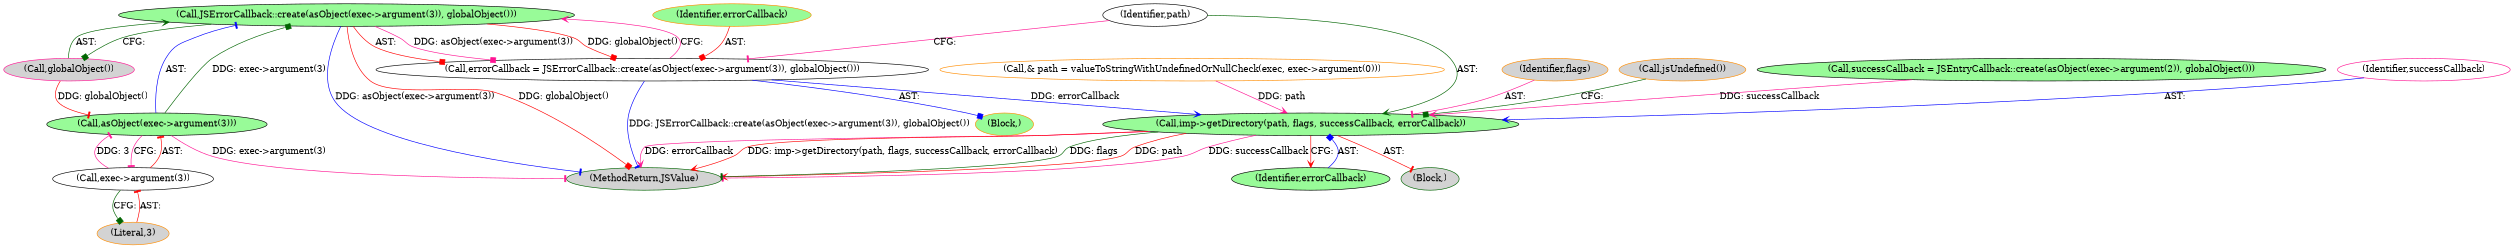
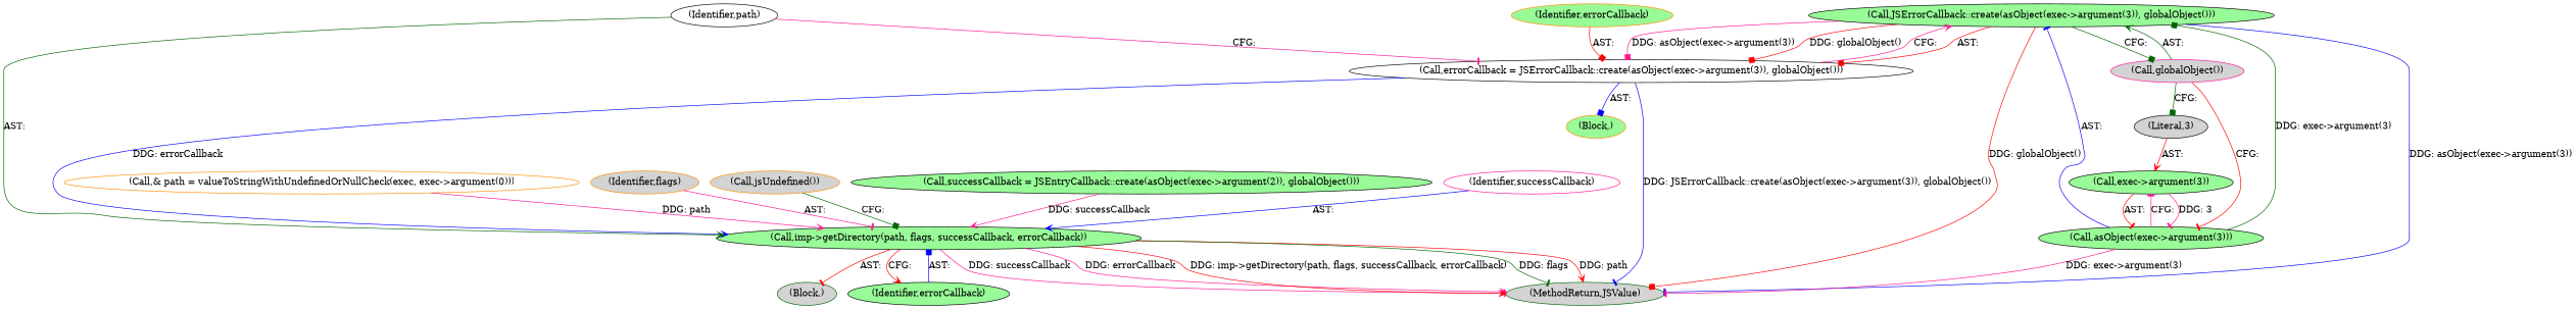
  digraph {
    node [color=black fillcolor=palegreen style=filled]
    edge [arrowhead=tee color=red]
    n1 [label="(Call,JSErrorCallback::create(asObject(exec->argument(3)), globalObject()))"]
    n2 [fillcolor=white label="(Call,errorCallback = JSErrorCallback::create(asObject(exec->argument(3)), globalObject()))"]
    n3 [color=deeppink fillcolor=lightgrey label="(Call,globalObject())"]
    n4 [color=darkgreen fillcolor=lightgrey label="(MethodReturn,JSValue)"]
    n5 [label="(Call,imp->getDirectory(path, flags, successCallback, errorCallback))"]
    n6 [color=darkorange label="(Block,)"]
    n7 [label="(Call,asObject(exec->argument(3)))"]
-   n8 [fillcolor=white label="(Call,exec->argument(3))"]
-   n9 [color=darkorange fillcolor=lightgrey label="(Literal,3)"]
+   n8 [label="(Call,exec->argument(3))"]
+   n9 [fillcolor=lightgrey label="(Literal,3)"]
    n10 [color=darkgreen fillcolor=lightgrey label="(Block,)"]
    n11 [label="(Identifier,errorCallback)"]
    n12 [color=darkorange fillcolor=white label="(Call,& path = valueToStringWithUndefinedOrNullCheck(exec, exec->argument(0)))"]
    n13 [fillcolor=white label="(Identifier,path)"]
    n14 [color=darkorange fillcolor=lightgrey label="(Identifier,flags)"]
    n15 [color=darkorange fillcolor=lightgrey label="(Call,jsUndefined())"]
    n16 [label="(Call,successCallback = JSEntryCallback::create(asObject(exec->argument(2)), globalObject()))"]
    n17 [color=darkorange label="(Identifier,errorCallback)"]
    n18 [color=deeppink fillcolor=white label="(Identifier,successCallback)"]
    n1 -> n2 [arrowhead=box label="AST: "]
    n1 -> n2 [arrowhead=box color=deeppink label="DDG: asObject(exec->argument(3))"]
    n1 -> n2 [arrowhead=box label="DDG: globalObject()"]
    n1 -> n3 [arrowhead=box color=darkgreen label="CFG: "]
    n1 -> n4 [color=blue label="DDG: asObject(exec->argument(3))"]
    n1 -> n4 [arrowhead=box label="DDG: globalObject()"]
    n2 -> n1 [arrowhead=vee color=deeppink label="CFG: "]
    n2 -> n4 [color=blue label="DDG: JSErrorCallback::create(asObject(exec->argument(3)), globalObject())"]
    n2 -> n5 [arrowhead=vee color=blue label="DDG: errorCallback"]
    n2 -> n6 [arrowhead=box color=blue label="AST: "]
    n3 -> n1 [arrowhead=vee color=darkgreen label="AST: "]
-   n3 -> n7 [label="DDG: globalObject()"]
+   n3 -> n7 [label="CFG: "]
    n5 -> n4 [arrowhead=vee label="DDG: path"]
    n5 -> n4 [color=deeppink label="DDG: successCallback"]
    n5 -> n4 [arrowhead=vee color=deeppink label="DDG: errorCallback"]
    n5 -> n4 [arrowhead=vee label="DDG: imp->getDirectory(path, flags, successCallback, errorCallback)"]
    n5 -> n4 [color=darkgreen label="DDG: flags"]
    n5 -> n10 [label="AST: "]
    n5 -> n11 [arrowhead=vee label="CFG: "]
    n7 -> n1 [color=blue label="AST: "]
    n7 -> n1 [arrowhead=box color=darkgreen label="DDG: exec->argument(3)"]
    n7 -> n4 [color=deeppink label="DDG: exec->argument(3)"]
    n7 -> n8 [color=deeppink label="CFG: "]
    n8 -> n7 [label="AST: "]
    n8 -> n7 [color=deeppink label="DDG: 3"]
-   n8 -> n9 [arrowhead=box color=darkgreen label="CFG: "]
-   n9 -> n8 [label="AST: "]
+   n3 -> n9 [arrowhead=box color=darkgreen label="CFG: "]
+   n9 -> n8 [arrowhead=vee label="AST: "]
    n11 -> n5 [arrowhead=box color=blue label="AST: "]
    n12 -> n5 [arrowhead=vee color=deeppink label="DDG: path"]
    n13 -> n2 [color=deeppink label="CFG: "]
    n13 -> n5 [arrowhead=vee color=darkgreen label="AST: "]
    n14 -> n5 [color=deeppink label="AST: "]
    n15 -> n5 [arrowhead=box color=darkgreen label="CFG: "]
    n16 -> n5 [arrowhead=vee color=deeppink label="DDG: successCallback"]
    n17 -> n2 [arrowhead=box label="AST: "]
    n18 -> n5 [arrowhead=vee color=blue label="AST: "]
  }
